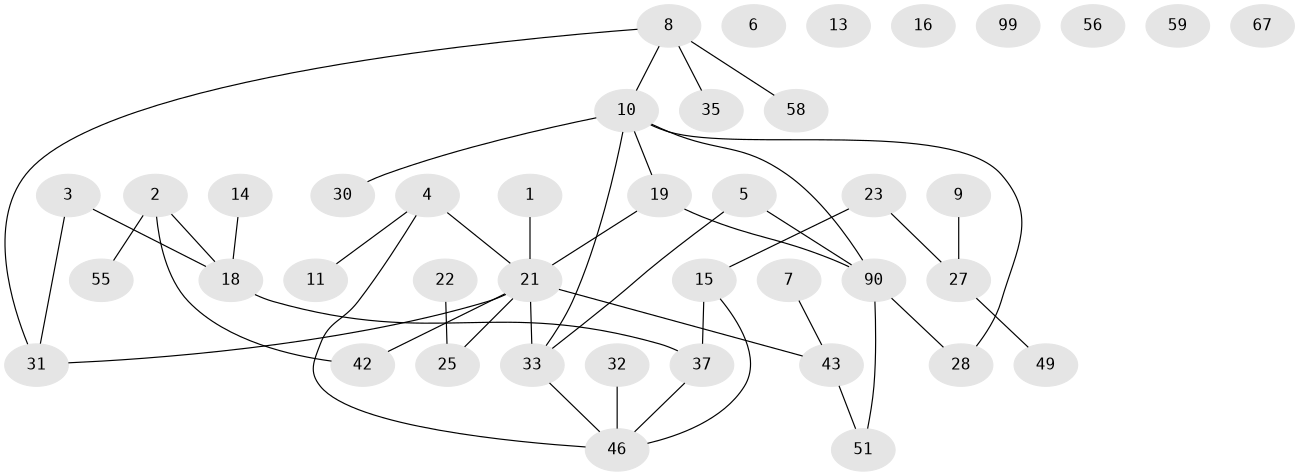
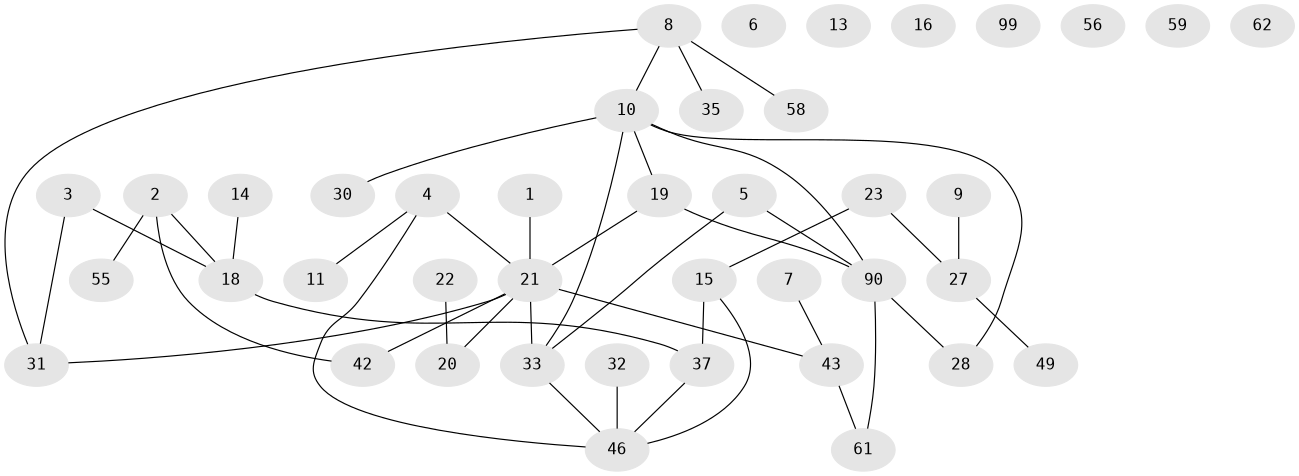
  graph {
    fontname="DejaVu Sans Mono"
    node [color=gray90 fontname="DejaVu Sans Mono" style=filled]
    edge [fontname="DejaVu Sans Mono"]
    1 [super="+38"]
    21 [super="+26"]
    42 [super="+54"]
    31
    33 [super="+36"]
    43 [super="+49"]
-   25 [super="+40"]
+   25 [super="+40" label=20]
    2 [super="+32"]
    18 [super="+29"]
    55
    37 [super="+50"]
    3 [super="+17"]
    4 [super="+45"]
    11
    46 [super="+52"]
    n16 [label=90 super="+53"]
    28 [super="+57"]
-   61 [label=51]
+   61
    5
    6
    7
    8 [super="+51"]
    10 [super="+24"]
    35
    58
    19
    30
    27 [super="+60"]
    n29 [label=49]
    9
    n31 [label=32 super="+48"]
    13
    14
    15 [super="+47"]
    16
    22
    23
    n38 [label=99]
    56
    59
-   62 [label=67]
+   62
    1 -- 21
    21 -- 42
    21 -- 31
    21 -- 33
    21 -- 43
    21 -- 25
    33 -- 46
    43 -- 61
    2 -- 42
    2 -- 18
    2 -- 55
    18 -- 37
    37 -- 46
    3 -- 31
    3 -- 18
    4 -- 21
    4 -- 11
    4 -- 46
    n16 -- 28
    n16 -- 61
    5 -- 33
    5 -- n16
    7 -- 43
    8 -- 31
    8 -- 10
    8 -- 35
    8 -- 58
    10 -- 33
    10 -- n16
    10 -- 28
    10 -- 19
    10 -- 30
    19 -- 21
    19 -- n16
    27 -- n29
    9 -- 27
    n31 -- 46
    14 -- 18
    15 -- 37
    15 -- 46
    22 -- 25
    23 -- 27
    23 -- 15
  }
